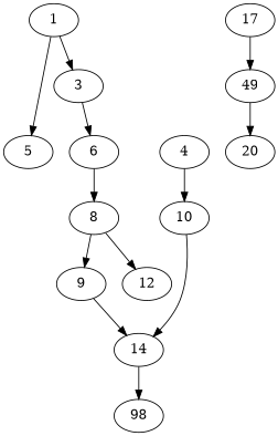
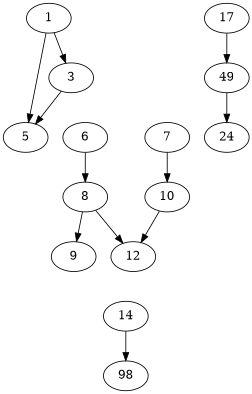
  digraph {
    node [alpha=0.15]
    1 [alpha=0.19 expect_size=25645056]
    3 [alpha=0.18 expect_size=30410752]
    5 [alpha=0.13 expect_size=18518016]
    6 [alpha=0.11 expect_size=21692416]
    8 [expect_size=20039680]
-   7 [alpha=0.17 expect_size=8235008 label=4]
+   7 [alpha=0.17 expect_size=8235008]
    10 [expect_size=18260992]
    9 [alpha=0.12 expect_size=25517056]
    12 [alpha=0.06 expect_size=31058944]
    14 [expect_size=41525248]
    n11 [alpha=0.01 expect_size=48404480 label=98]
    17 [alpha=0.16 expect_size=7813120]
    n13 [alpha=0.09 expect_size=36473856 label=49]
-   20 [alpha=0.02 expect_size=18736128]
+   20 [alpha=0.02 expect_size=18736128 label=24]
    1 -> 3
    1 -> 5
-   3 -> 6
+   3 -> 5
    6 -> 8
    8 -> 9
    8 -> 12
    7 -> 10
-   10 -> 14
-   9 -> 14
+   10 -> 12
    14 -> n11
    17 -> n13
    n13 -> 20
  }
